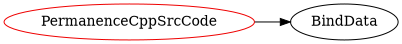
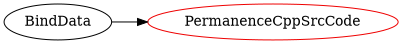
  digraph {
    rankdir=LR
    n1 [color=red2 label=PermanenceCppSrcCode shape=oval]
    BindData
-   n1 -> BindData
+   BindData -> n1
  }
